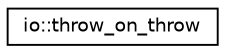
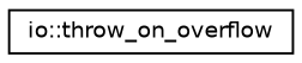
  digraph {
    rankdir=LR
-   n1 [color=black fillcolor=white fontname=Helvetica fontsize=10 height=0.2 label="io::throw_on_throw" shape=record style=filled width=0.4]
+   n1 [color=black fillcolor=white fontname=Helvetica fontsize=10 height=0.2 label="io::throw_on_overflow" shape=record style=filled width=0.4]
  }
